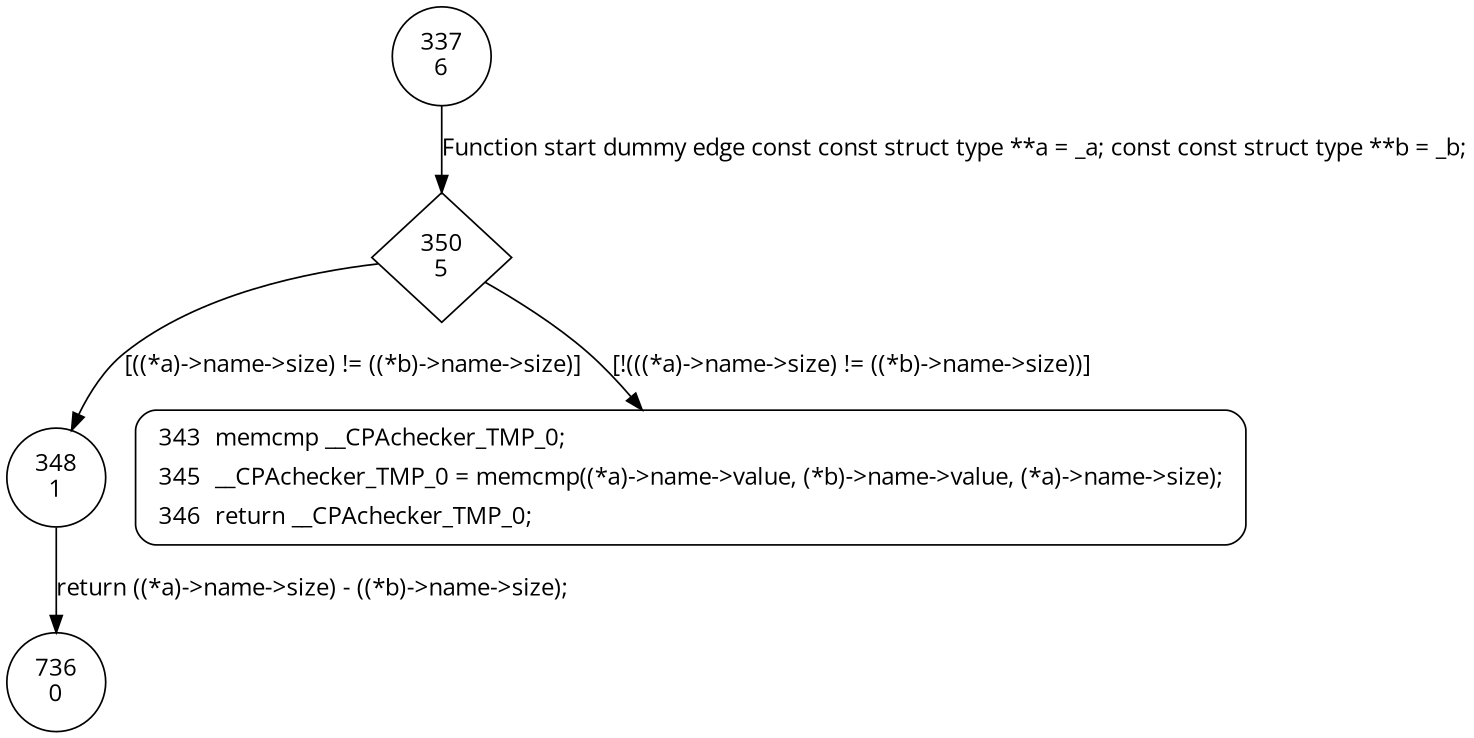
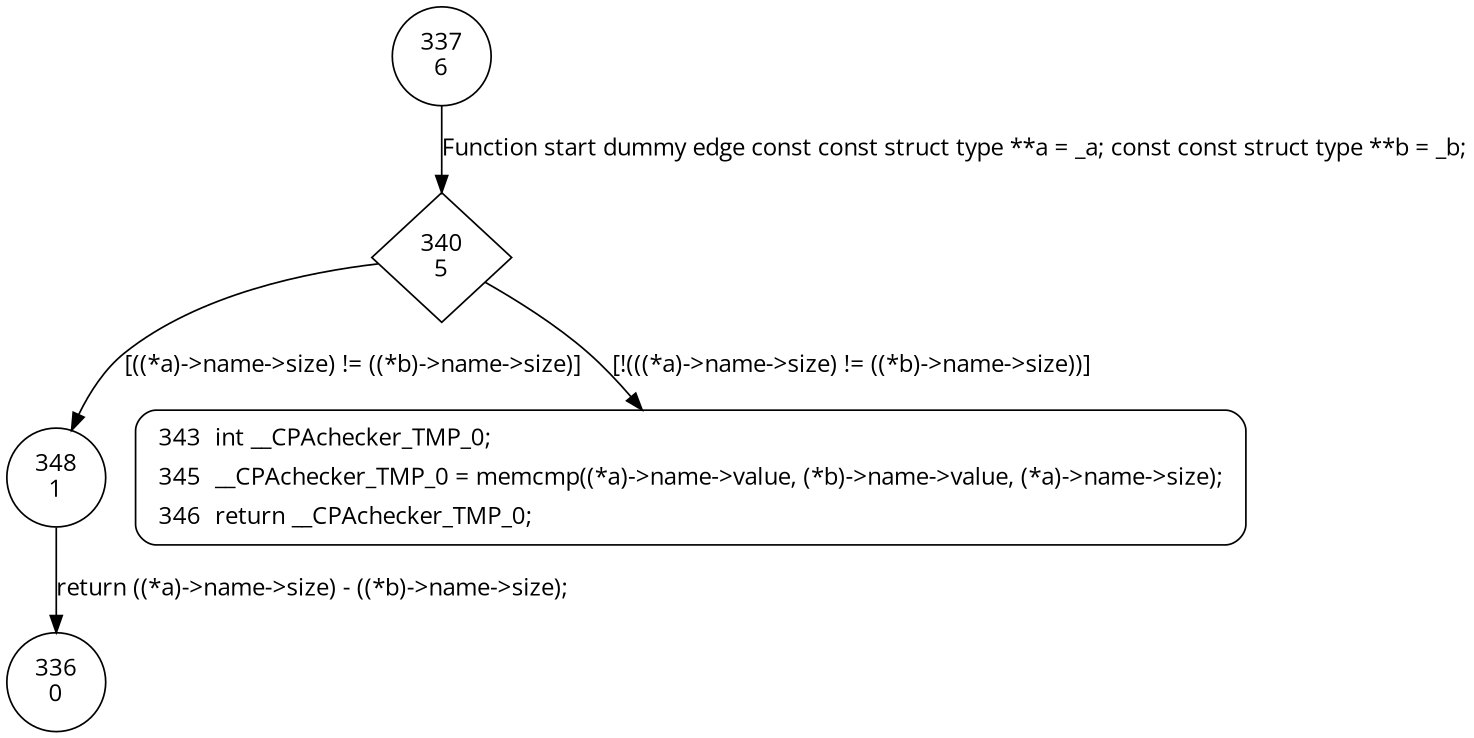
  digraph {
    fontname="Open Sans"
    node [fontname="Open Sans" shape=circle]
    edge [fontname="Open Sans"]
    n1 [label="337\n6"]
-   n2 [label="350\n5" shape=diamond]
+   n2 [label="340\n5" shape=diamond]
    n3 [label="348\n1"]
-   n4 [fillcolor=white label=<<table border="0" cellborder="0" cellpadding="3" bgcolor="white"><tr><td align="right">343</td><td align="left">memcmp __CPAchecker_TMP_0;</td></tr><tr><td align="right">345</td><td align="left">__CPAchecker_TMP_0 = memcmp((*a)-&gt;name-&gt;value, (*b)-&gt;name-&gt;value, (*a)-&gt;name-&gt;size);</td></tr><tr><td align="right">346</td><td align="left">return __CPAchecker_TMP_0;</td></tr></table>> penwidth=1 shape=Mrecord style="filled,bold"]
-   n5 [label="736\n0"]
+   n4 [fillcolor=white label=<<table border="0" cellborder="0" cellpadding="3" bgcolor="white"><tr><td align="right">343</td><td align="left">int __CPAchecker_TMP_0;</td></tr><tr><td align="right">345</td><td align="left">__CPAchecker_TMP_0 = memcmp((*a)-&gt;name-&gt;value, (*b)-&gt;name-&gt;value, (*a)-&gt;name-&gt;size);</td></tr><tr><td align="right">346</td><td align="left">return __CPAchecker_TMP_0;</td></tr></table>> penwidth=1 shape=Mrecord style="filled,bold"]
+   n5 [label="336\n0"]
    n1 -> n2 [label="Function start dummy edge const const struct type **a = _a; const const struct type **b = _b;"]
    n2 -> n3 [label="[((*a)->name->size) != ((*b)->name->size)]"]
    n2 -> n4 [label="[!(((*a)->name->size) != ((*b)->name->size))]"]
    n3 -> n5 [label="return ((*a)->name->size) - ((*b)->name->size);"]
  }
